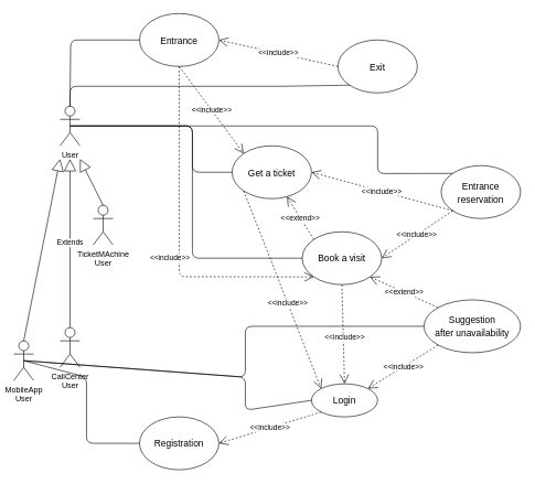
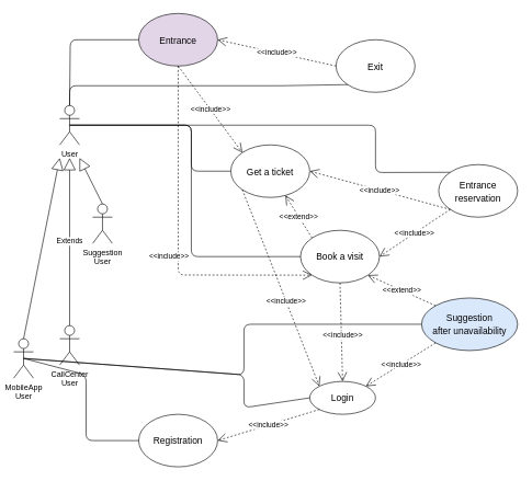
  <mxCell id="0" />
  <mxCell id="1" parent="0" />
  <mxCell id="2" value="User" style="shape=umlActor;verticalLabelPosition=bottom;verticalAlign=top;html=1;outlineConnect=0;" vertex="1" parent="1"><mxGeometry x="90" y="160" width="30" height="60" as="geometry" /></mxCell>
  <mxCell id="3" value="&lt;font style=&quot;font-size: 14px&quot;&gt;Login&lt;/font&gt;" style="ellipse;whiteSpace=wrap;html=1;fontSize=16;" vertex="1" parent="1"><mxGeometry x="470" y="580" width="100" height="50" as="geometry" /></mxCell>
  <mxCell id="4" value="&lt;font style=&quot;font-size: 14px&quot;&gt;Registration&lt;/font&gt;" style="ellipse;whiteSpace=wrap;html=1;fontSize=16;" vertex="1" parent="1"><mxGeometry x="210" y="630" width="120" height="80" as="geometry" /></mxCell>
  <mxCell id="5" value="&lt;font style=&quot;font-size: 14px&quot;&gt;Book a visit&lt;/font&gt;" style="ellipse;whiteSpace=wrap;html=1;fontSize=16;" vertex="1" parent="1"><mxGeometry x="456" y="350" width="120" height="80" as="geometry" /></mxCell>
  <mxCell id="6" value="&lt;font style=&quot;font-size: 14px&quot;&gt;Get a ticket&lt;/font&gt;" style="ellipse;whiteSpace=wrap;html=1;fontSize=16;" vertex="1" parent="1"><mxGeometry x="350" y="220" width="120" height="80" as="geometry" /></mxCell>
  <mxCell id="7" value="MobileApp&lt;br&gt;User" style="shape=umlActor;verticalLabelPosition=bottom;verticalAlign=top;html=1;outlineConnect=0;" vertex="1" parent="1"><mxGeometry x="20" y="515" width="30" height="60" as="geometry" /></mxCell>
  <mxCell id="8" value="CallCenter&lt;br&gt;User" style="shape=umlActor;verticalLabelPosition=bottom;verticalAlign=top;html=1;outlineConnect=0;" vertex="1" parent="1"><mxGeometry x="90" y="495" width="30" height="60" as="geometry" /></mxCell>
- <mxCell id="9" value="TicketMAchine&lt;br&gt;User" style="shape=umlActor;verticalLabelPosition=bottom;verticalAlign=top;html=1;outlineConnect=0;" vertex="1" parent="1"><mxGeometry x="140" y="310" width="30" height="60" as="geometry" /></mxCell>
+ <mxCell id="9" value="Suggestion&lt;br&gt;User" style="shape=umlActor;verticalLabelPosition=bottom;verticalAlign=top;html=1;outlineConnect=0;" vertex="1" parent="1"><mxGeometry x="140" y="310" width="30" height="60" as="geometry" /></mxCell>
  <mxCell id="10" value="" style="endArrow=block;endSize=16;endFill=0;html=1;exitX=0.5;exitY=0;exitDx=0;exitDy=0;exitPerimeter=0;" edge="1" parent="1" source="7"><mxGeometry width="160" relative="1" as="geometry"><mxPoint x="40" y="290" as="sourcePoint" /><mxPoint x="90" y="240" as="targetPoint" /><Array as="points" /></mxGeometry></mxCell>
  <mxCell id="11" value="Extends" style="endArrow=block;endSize=16;endFill=0;html=1;exitX=0.5;exitY=0;exitDx=0;exitDy=0;exitPerimeter=0;" edge="1" parent="1" source="8"><mxGeometry width="160" relative="1" as="geometry"><mxPoint x="80" y="380" as="sourcePoint" /><mxPoint x="105" y="240" as="targetPoint" /></mxGeometry></mxCell>
  <mxCell id="12" value="" style="endArrow=block;endSize=16;endFill=0;html=1;exitX=0.5;exitY=0;exitDx=0;exitDy=0;exitPerimeter=0;" edge="1" parent="1" source="9"><mxGeometry x="1" y="-54" width="160" relative="1" as="geometry"><mxPoint x="160" y="430" as="sourcePoint" /><mxPoint x="120" y="240" as="targetPoint" /><mxPoint x="13" y="-4" as="offset" /></mxGeometry></mxCell>
- <mxCell id="13" value="&lt;font style=&quot;font-size: 14px&quot;&gt;Suggestion&lt;br&gt;after unavailability&lt;br&gt;&lt;/font&gt;" style="ellipse;whiteSpace=wrap;html=1;fontSize=16;" vertex="1" parent="1"><mxGeometry x="640" y="453" width="146" height="80" as="geometry" /></mxCell>
+ <mxCell id="13" value="&lt;font style=&quot;font-size: 14px&quot;&gt;Suggestion&lt;br&gt;after unavailability&lt;br&gt;&lt;/font&gt;" style="ellipse;whiteSpace=wrap;html=1;fontSize=16;fillColor=#dae8fc;" vertex="1" parent="1"><mxGeometry x="640" y="453" width="146" height="80" as="geometry" /></mxCell>
  <mxCell id="14" value="&lt;font style=&quot;font-size: 14px&quot;&gt;Entrance &lt;br&gt;reservation&lt;/font&gt;" style="ellipse;whiteSpace=wrap;html=1;fontSize=16;" vertex="1" parent="1"><mxGeometry x="666" y="250" width="120" height="80" as="geometry" /></mxCell>
- <mxCell id="15" value="&lt;font style=&quot;font-size: 14px&quot;&gt;Entrance&lt;/font&gt;" style="ellipse;whiteSpace=wrap;html=1;fontSize=16;" vertex="1" parent="1"><mxGeometry x="210" y="20" width="120" height="80" as="geometry" /></mxCell>
+ <mxCell id="15" value="&lt;font style=&quot;font-size: 14px&quot;&gt;Entrance&lt;/font&gt;" style="ellipse;whiteSpace=wrap;html=1;fontSize=16;fillColor=#e1d5e7;" vertex="1" parent="1"><mxGeometry x="210" y="20" width="120" height="80" as="geometry" /></mxCell>
  <mxCell id="16" value="&lt;font style=&quot;font-size: 14px&quot;&gt;Exit&lt;/font&gt;" style="ellipse;whiteSpace=wrap;html=1;fontSize=16;" vertex="1" parent="1"><mxGeometry x="510" y="60" width="120" height="80" as="geometry" /></mxCell>
  <mxCell id="17" value="" style="endArrow=none;html=1;exitX=0.5;exitY=0.5;exitDx=0;exitDy=0;exitPerimeter=0;entryX=0;entryY=0.5;entryDx=0;entryDy=0;" edge="1" parent="1" source="7" target="4"><mxGeometry width="50" height="50" relative="1" as="geometry"><mxPoint x="200" y="570" as="sourcePoint" /><mxPoint x="250" y="520" as="targetPoint" /><Array as="points"><mxPoint x="130" y="570" /><mxPoint x="130" y="670" /></Array></mxGeometry></mxCell>
  <mxCell id="18" value="" style="endArrow=none;html=1;entryX=0;entryY=0.5;entryDx=0;entryDy=0;exitX=0.5;exitY=0.5;exitDx=0;exitDy=0;exitPerimeter=0;" edge="1" parent="1" source="7" target="3"><mxGeometry width="50" height="50" relative="1" as="geometry"><mxPoint x="110" y="570" as="sourcePoint" /><mxPoint x="250" y="450" as="targetPoint" /><Array as="points"><mxPoint x="370" y="570" /><mxPoint x="370" y="620" /></Array></mxGeometry></mxCell>
  <mxCell id="19" value="" style="endArrow=none;html=1;exitX=0.5;exitY=0.5;exitDx=0;exitDy=0;exitPerimeter=0;entryX=0;entryY=0.5;entryDx=0;entryDy=0;" edge="1" parent="1" source="7" target="13"><mxGeometry width="50" height="50" relative="1" as="geometry"><mxPoint x="200" y="500" as="sourcePoint" /><mxPoint x="250" y="450" as="targetPoint" /><Array as="points"><mxPoint x="370" y="570" /><mxPoint x="370" y="493" /></Array></mxGeometry></mxCell>
  <mxCell id="20" value="" style="endArrow=none;html=1;entryX=0;entryY=0.5;entryDx=0;entryDy=0;exitX=0.5;exitY=0;exitDx=0;exitDy=0;exitPerimeter=0;" edge="1" parent="1" source="2" target="15"><mxGeometry width="50" height="50" relative="1" as="geometry"><mxPoint x="105" y="150" as="sourcePoint" /><mxPoint x="590" y="190" as="targetPoint" /><Array as="points"><mxPoint x="106" y="60" /></Array></mxGeometry></mxCell>
  <mxCell id="21" value="" style="endArrow=none;html=1;exitX=0.5;exitY=0;exitDx=0;exitDy=0;exitPerimeter=0;entryX=0;entryY=1;entryDx=0;entryDy=0;" edge="1" parent="1" source="2" target="16"><mxGeometry width="50" height="50" relative="1" as="geometry"><mxPoint x="360" y="230" as="sourcePoint" /><mxPoint x="410" y="180" as="targetPoint" /><Array as="points"><mxPoint x="105" y="130" /><mxPoint x="426" y="130" /></Array></mxGeometry></mxCell>
  <mxCell id="22" value="" style="endArrow=none;html=1;exitX=0.5;exitY=0.5;exitDx=0;exitDy=0;exitPerimeter=0;entryX=0;entryY=0.5;entryDx=0;entryDy=0;" edge="1" parent="1" source="2" target="6"><mxGeometry width="50" height="50" relative="1" as="geometry"><mxPoint x="430" y="290" as="sourcePoint" /><mxPoint x="480" y="240" as="targetPoint" /><Array as="points"><mxPoint x="290" y="190" /><mxPoint x="290" y="260" /></Array></mxGeometry></mxCell>
  <mxCell id="23" value="" style="endArrow=none;html=1;exitX=0.5;exitY=0.5;exitDx=0;exitDy=0;exitPerimeter=0;entryX=0;entryY=0;entryDx=0;entryDy=0;" edge="1" parent="1" source="2" target="14"><mxGeometry width="50" height="50" relative="1" as="geometry"><mxPoint x="430" y="290" as="sourcePoint" /><mxPoint x="480" y="240" as="targetPoint" /><Array as="points"><mxPoint x="570" y="190" /><mxPoint x="570" y="262" /></Array></mxGeometry></mxCell>
  <mxCell id="24" value="" style="endArrow=none;html=1;exitX=0.5;exitY=0.5;exitDx=0;exitDy=0;exitPerimeter=0;entryX=0;entryY=0.5;entryDx=0;entryDy=0;" edge="1" parent="1" source="2" target="5"><mxGeometry width="50" height="50" relative="1" as="geometry"><mxPoint x="360" y="430" as="sourcePoint" /><mxPoint x="410" y="380" as="targetPoint" /><Array as="points"><mxPoint x="290" y="190" /><mxPoint x="290" y="390" /></Array></mxGeometry></mxCell>
  <mxCell id="25" value="&amp;lt;&amp;lt;include&amp;gt;&amp;gt;" style="endArrow=open;endSize=12;dashed=1;html=1;exitX=0;exitY=1;exitDx=0;exitDy=0;entryX=1;entryY=0.5;entryDx=0;entryDy=0;" edge="1" parent="1" source="3" target="4"><mxGeometry width="160" relative="1" as="geometry"><mxPoint x="282" y="553" as="sourcePoint" /><mxPoint x="412" y="713" as="targetPoint" /></mxGeometry></mxCell>
  <mxCell id="26" value="&amp;lt;&amp;lt;include&amp;gt;&amp;gt;" style="endArrow=open;endSize=12;dashed=1;html=1;exitX=0;exitY=1;exitDx=0;exitDy=0;entryX=1;entryY=0.5;entryDx=0;entryDy=0;" edge="1" parent="1" source="14" target="6"><mxGeometry width="160" relative="1" as="geometry"><mxPoint x="622" y="310" as="sourcePoint" /><mxPoint x="462" y="310" as="targetPoint" /></mxGeometry></mxCell>
  <mxCell id="27" value="&amp;lt;&amp;lt;include&amp;gt;&amp;gt;" style="endArrow=open;endSize=12;dashed=1;html=1;exitX=0;exitY=1;exitDx=0;exitDy=0;entryX=1;entryY=0.5;entryDx=0;entryDy=0;" edge="1" parent="1" source="14" target="5"><mxGeometry width="160" relative="1" as="geometry"><mxPoint x="670" y="389.83" as="sourcePoint" /><mxPoint x="510" y="389.83" as="targetPoint" /></mxGeometry></mxCell>
  <mxCell id="28" value="&amp;lt;&amp;lt;include&amp;gt;&amp;gt;" style="endArrow=open;endSize=12;dashed=1;html=1;exitX=0;exitY=1;exitDx=0;exitDy=0;entryX=1;entryY=0;entryDx=0;entryDy=0;" edge="1" parent="1" source="13" target="3"><mxGeometry width="160" relative="1" as="geometry"><mxPoint x="612" y="600" as="sourcePoint" /><mxPoint x="772" y="600" as="targetPoint" /></mxGeometry></mxCell>
  <mxCell id="29" value="&amp;lt;&amp;lt;include&amp;gt;&amp;gt;" style="endArrow=open;endSize=12;dashed=1;html=1;exitX=0;exitY=0.5;exitDx=0;exitDy=0;entryX=1;entryY=0.5;entryDx=0;entryDy=0;" edge="1" parent="1" source="16" target="15"><mxGeometry width="160" relative="1" as="geometry"><mxPoint x="510" y="119.76" as="sourcePoint" /><mxPoint x="350" y="119.76" as="targetPoint" /></mxGeometry></mxCell>
  <mxCell id="30" value="&amp;lt;&amp;lt;include&amp;gt;&amp;gt;" style="endArrow=open;endSize=12;dashed=1;html=1;exitX=0;exitY=1;exitDx=0;exitDy=0;entryX=0;entryY=0;entryDx=0;entryDy=0;" edge="1" parent="1" source="6" target="3"><mxGeometry x="0.133" width="160" relative="1" as="geometry"><mxPoint x="436" y="380" as="sourcePoint" /><mxPoint x="596" y="380" as="targetPoint" /><mxPoint as="offset" /></mxGeometry></mxCell>
  <mxCell id="31" value="&amp;lt;&amp;lt;include&amp;gt;&amp;gt;" style="endArrow=open;endSize=12;dashed=1;html=1;exitX=0.5;exitY=1;exitDx=0;exitDy=0;entryX=0.5;entryY=0;entryDx=0;entryDy=0;" edge="1" parent="1" source="5" target="3"><mxGeometry x="0.07" y="3" width="160" relative="1" as="geometry"><mxPoint x="436" y="410" as="sourcePoint" /><mxPoint x="596" y="410" as="targetPoint" /><mxPoint x="-1" as="offset" /></mxGeometry></mxCell>
  <mxCell id="32" value="&amp;lt;&amp;lt;extend&amp;gt;&amp;gt;" style="endArrow=open;endSize=12;dashed=1;html=1;exitX=0;exitY=0;exitDx=0;exitDy=0;" edge="1" parent="1" source="5" target="6"><mxGeometry width="160" relative="1" as="geometry"><mxPoint x="466" y="370" as="sourcePoint" /><mxPoint x="626" y="370" as="targetPoint" /></mxGeometry></mxCell>
  <mxCell id="33" value="&amp;lt;&amp;lt;extend&amp;gt;&amp;gt;" style="endArrow=open;endSize=12;dashed=1;html=1;exitX=0;exitY=0;exitDx=0;exitDy=0;entryX=1;entryY=1;entryDx=0;entryDy=0;" edge="1" parent="1" source="13" target="5"><mxGeometry width="160" relative="1" as="geometry"><mxPoint x="416" y="560" as="sourcePoint" /><mxPoint x="576" y="560" as="targetPoint" /></mxGeometry></mxCell>
  <mxCell id="34" value="&amp;lt;&amp;lt;include&amp;gt;&amp;gt;" style="endArrow=open;endSize=12;dashed=1;html=1;entryX=0;entryY=0;entryDx=0;entryDy=0;exitX=0.5;exitY=1;exitDx=0;exitDy=0;" edge="1" parent="1" source="15" target="6"><mxGeometry width="160" relative="1" as="geometry"><mxPoint x="546" y="290" as="sourcePoint" /><mxPoint x="386" y="290" as="targetPoint" /></mxGeometry></mxCell>
  <mxCell id="35" value="&amp;lt;&amp;lt;include&amp;gt;&amp;gt;" style="endArrow=open;endSize=12;dashed=1;html=1;exitX=0.5;exitY=1;exitDx=0;exitDy=0;entryX=0;entryY=1;entryDx=0;entryDy=0;" edge="1" parent="1" source="15" target="5"><mxGeometry x="0.112" y="-14" width="160" relative="1" as="geometry"><mxPoint x="326" y="110" as="sourcePoint" /><mxPoint x="446" y="200" as="targetPoint" /><Array as="points"><mxPoint x="270" y="418" /></Array><mxPoint as="offset" /></mxGeometry></mxCell>
